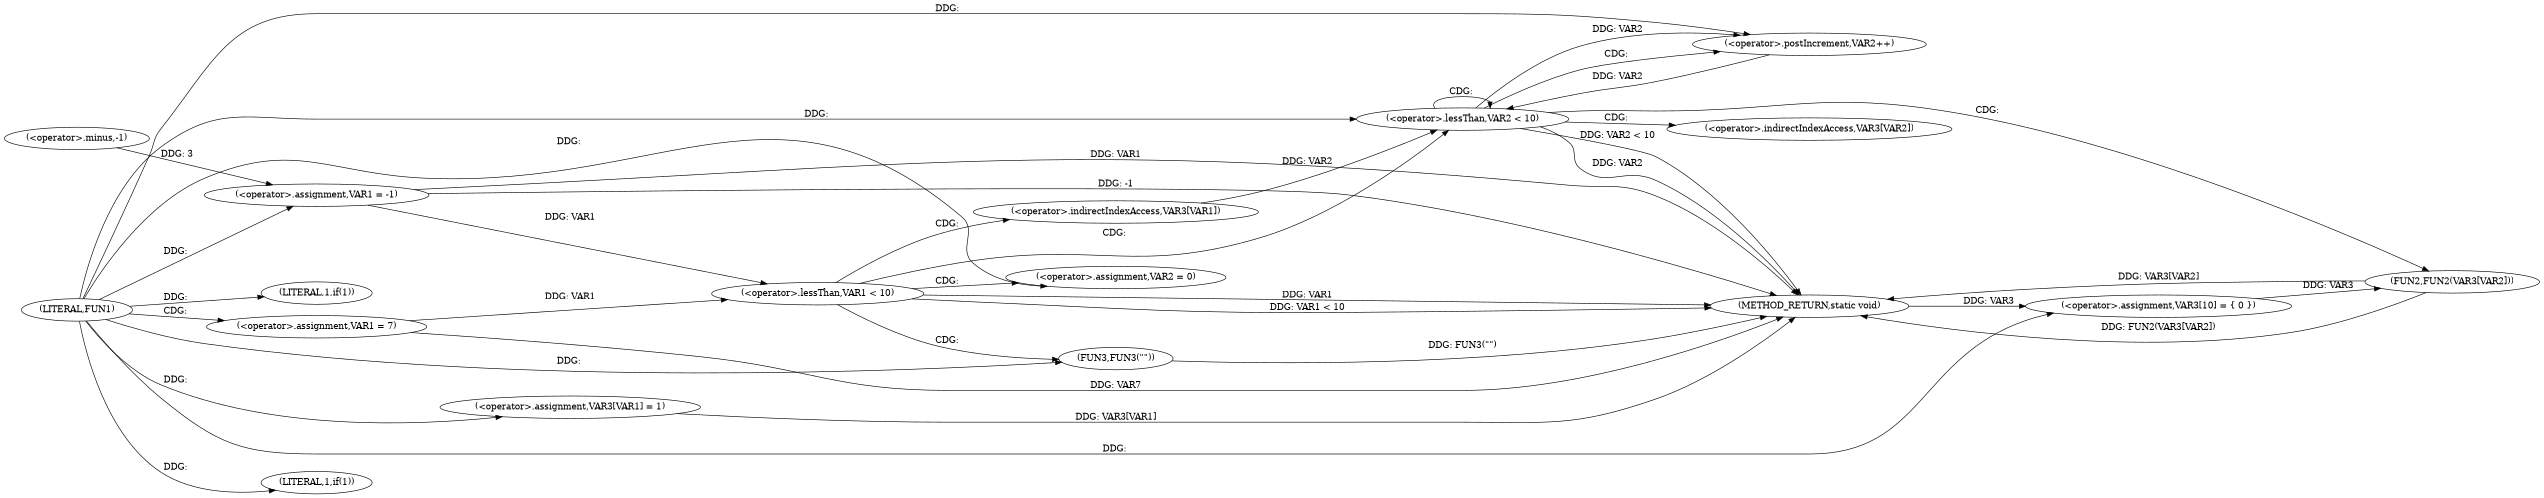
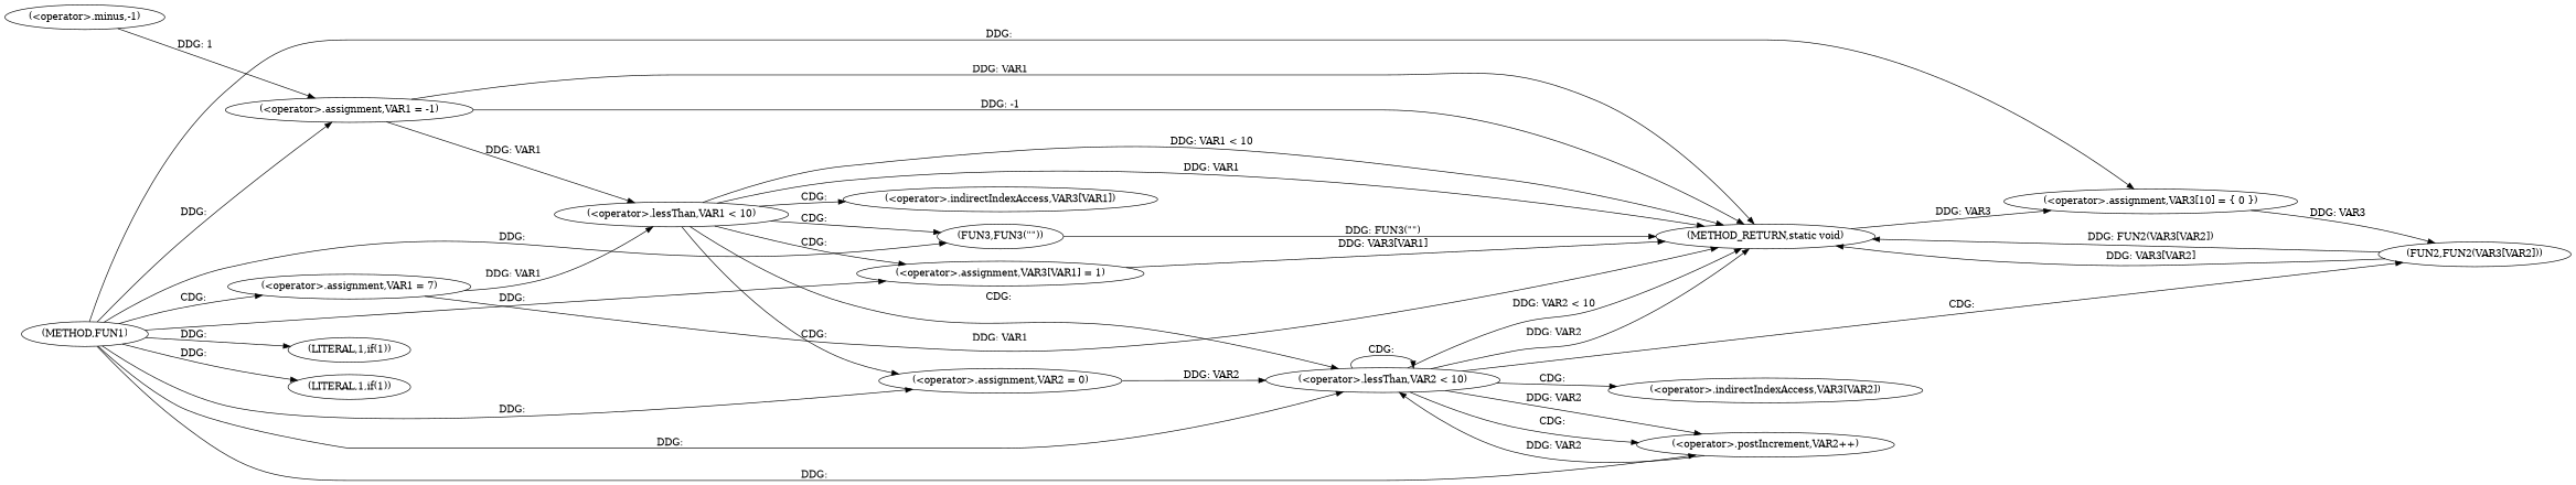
  digraph {
    rankdir=LR
-   n1 [label="(LITERAL,FUN1)"]
+   n1 [label="(METHOD,FUN1)"]
    n2 [label="(<operator>.assignment,VAR1 = -1)"]
    n3 [label="(LITERAL,1,if(1))"]
    n4 [label="(<operator>.assignment,VAR1 = 7)"]
    n5 [label="(LITERAL,1,if(1))"]
    n6 [label="(<operator>.assignment,VAR3[10] = { 0 })"]
    n7 [label="(<operator>.assignment,VAR3[VAR1] = 1)"]
    n8 [label="(<operator>.assignment,VAR2 = 0)"]
    n9 [label="(<operator>.lessThan,VAR2 < 10)"]
    n10 [label="(<operator>.postIncrement,VAR2++)"]
    n11 [label="(FUN3,FUN3(\"\"))"]
    n12 [label="(<operator>.lessThan,VAR1 < 10)"]
    n13 [label="(METHOD_RETURN,static void)"]
    n14 [label="(<operator>.minus,-1)"]
    n15 [label="(FUN2,FUN2(VAR3[VAR2]))"]
    n16 [label="(<operator>.indirectIndexAccess,VAR3[VAR1])"]
    n17 [label="(<operator>.indirectIndexAccess,VAR3[VAR2])"]
    n1 -> n2 [label="DDG: "]
    n1 -> n3 [label="DDG: "]
    n1 -> n4 [label="CDG: "]
    n1 -> n5 [label="DDG: "]
    n1 -> n6 [label="DDG: "]
    n1 -> n7 [label="DDG: "]
    n1 -> n8 [label="DDG: "]
    n1 -> n9 [label="DDG: "]
    n1 -> n10 [label="DDG: "]
    n1 -> n11 [label="DDG: "]
    n2 -> n12 [label="DDG: VAR1"]
    n2 -> n13 [label="DDG: VAR1"]
    n2 -> n13 [label="DDG: -1"]
    n4 -> n12 [label="DDG: VAR1"]
-   n4 -> n13 [label="DDG: VAR7"]
+   n4 -> n13 [label="DDG: VAR1"]
    n6 -> n15 [label="DDG: VAR3"]
    n7 -> n13 [label="DDG: VAR3[VAR1]"]
-   n16 -> n9 [label="DDG: VAR2"]
+   n8 -> n9 [label="DDG: VAR2"]
    n9 -> n9 [label="CDG: "]
    n9 -> n10 [label="DDG: VAR2"]
    n9 -> n10 [label="CDG: "]
    n9 -> n13 [label="DDG: VAR2 < 10"]
    n9 -> n13 [label="DDG: VAR2"]
    n9 -> n15 [label="CDG: "]
    n9 -> n17 [label="CDG: "]
    n10 -> n9 [label="DDG: VAR2"]
    n11 -> n13 [label="DDG: FUN3(\"\")"]
+   n12 -> n7 [label="CDG: "]
    n12 -> n8 [label="CDG: "]
    n12 -> n9 [label="CDG: "]
    n12 -> n11 [label="CDG: "]
    n12 -> n13 [label="DDG: VAR1"]
    n12 -> n13 [label="DDG: VAR1 < 10"]
    n12 -> n16 [label="CDG: "]
    n13 -> n6 [label="DDG: VAR3"]
-   n14 -> n2 [label="DDG: 3"]
+   n14 -> n2 [label="DDG: 1"]
    n15 -> n13 [label="DDG: VAR3[VAR2]"]
    n15 -> n13 [label="DDG: FUN2(VAR3[VAR2])"]
  }
